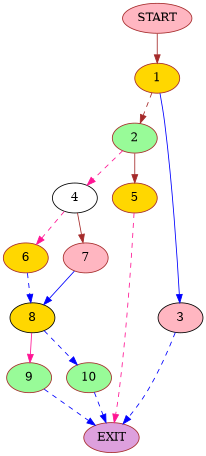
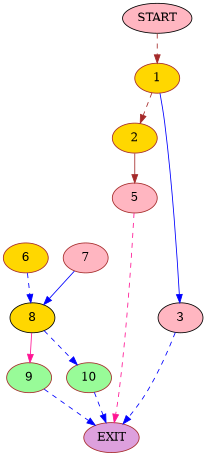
  digraph {
    node [color=brown fillcolor=gold style=filled]
    edge [color=blue style=dashed]
-   n1 [fillcolor=lightpink label=START]
+   n1 [color=black fillcolor=lightpink label=START]
    1
-   2 [fillcolor=palegreen]
+   2
    3 [color=black fillcolor=lightpink]
    n5 [fillcolor=plum label=EXIT]
-   4 [color=black fillcolor=white]
-   5
+   5 [fillcolor=lightpink]
    6
    7 [fillcolor=lightpink]
    8 [color=black]
    9 [fillcolor=palegreen]
    10 [fillcolor=palegreen]
-   n1 -> 1 [color=brown style=solid]
+   n1 -> 1 [color=brown]
    1 -> 2 [color=brown]
    1 -> 3 [style=solid]
-   2 -> 4 [color=deeppink]
    2 -> 5 [color=brown style=solid]
    3 -> n5
-   4 -> 6 [color=deeppink]
-   4 -> 7 [color=brown style=solid]
    5 -> n5 [color=deeppink]
    6 -> 8
    7 -> 8 [style=solid]
    8 -> 9 [color=deeppink style=solid]
    8 -> 10
    9 -> n5
    10 -> n5
  }
